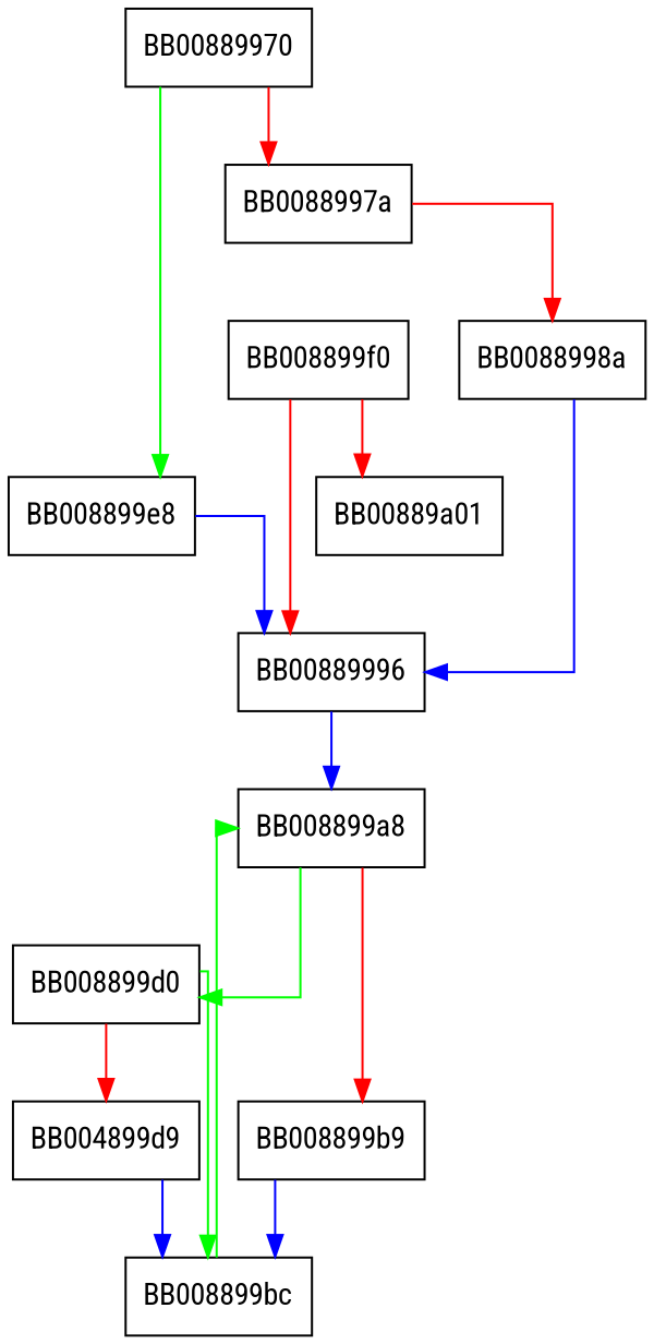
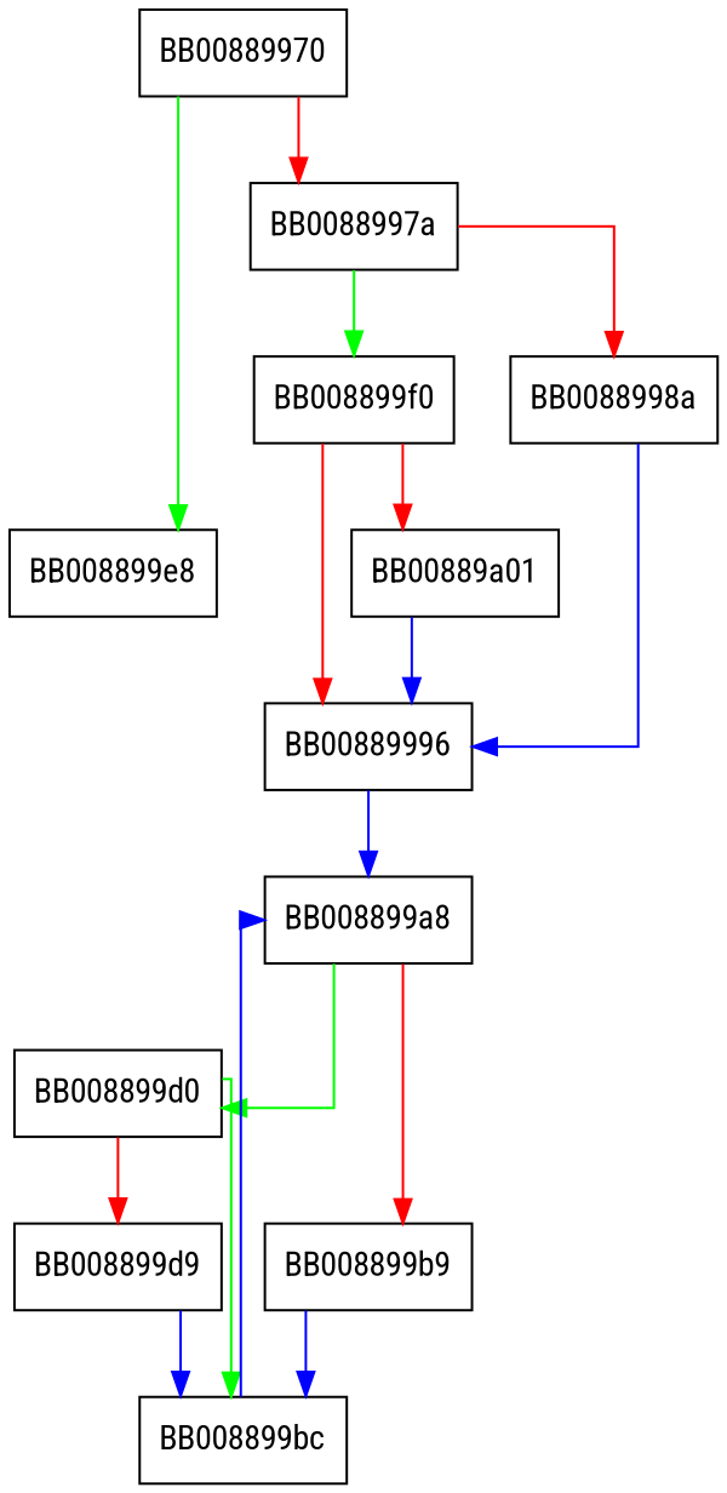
  digraph {
    fontname="Roboto Condensed"
    splines=ortho
    node [fontname="Roboto Condensed" shape=box]
    edge [color=red fontname="Roboto Condensed"]
    BB00889970
    BB008899e8
    BB0088997a
    BB008899f0
    BB0088998a
    BB00889996
    BB00889a01
    BB008899a8
    BB008899d0
    BB008899b9
    BB008899bc
-   BB008899d9 [label=BB004899d9]
+   BB008899d9
    BB00889970 -> BB008899e8 [color=green]
    BB00889970 -> BB0088997a
+   BB0088997a -> BB008899f0 [color=green]
    BB0088997a -> BB0088998a
    BB008899f0 -> BB00889996
    BB008899f0 -> BB00889a01
    BB0088998a -> BB00889996 [color=blue]
    BB00889996 -> BB008899a8 [color=blue]
-   BB008899e8 -> BB00889996 [color=blue]
+   BB00889a01 -> BB00889996 [color=blue]
    BB008899a8 -> BB008899d0 [color=green]
    BB008899a8 -> BB008899b9
    BB008899d0 -> BB008899bc [color=green]
    BB008899d0 -> BB008899d9
    BB008899b9 -> BB008899bc [color=blue]
-   BB008899bc -> BB008899a8 [color=green]
+   BB008899bc -> BB008899a8 [color=blue]
    BB008899d9 -> BB008899bc [color=blue]
  }
